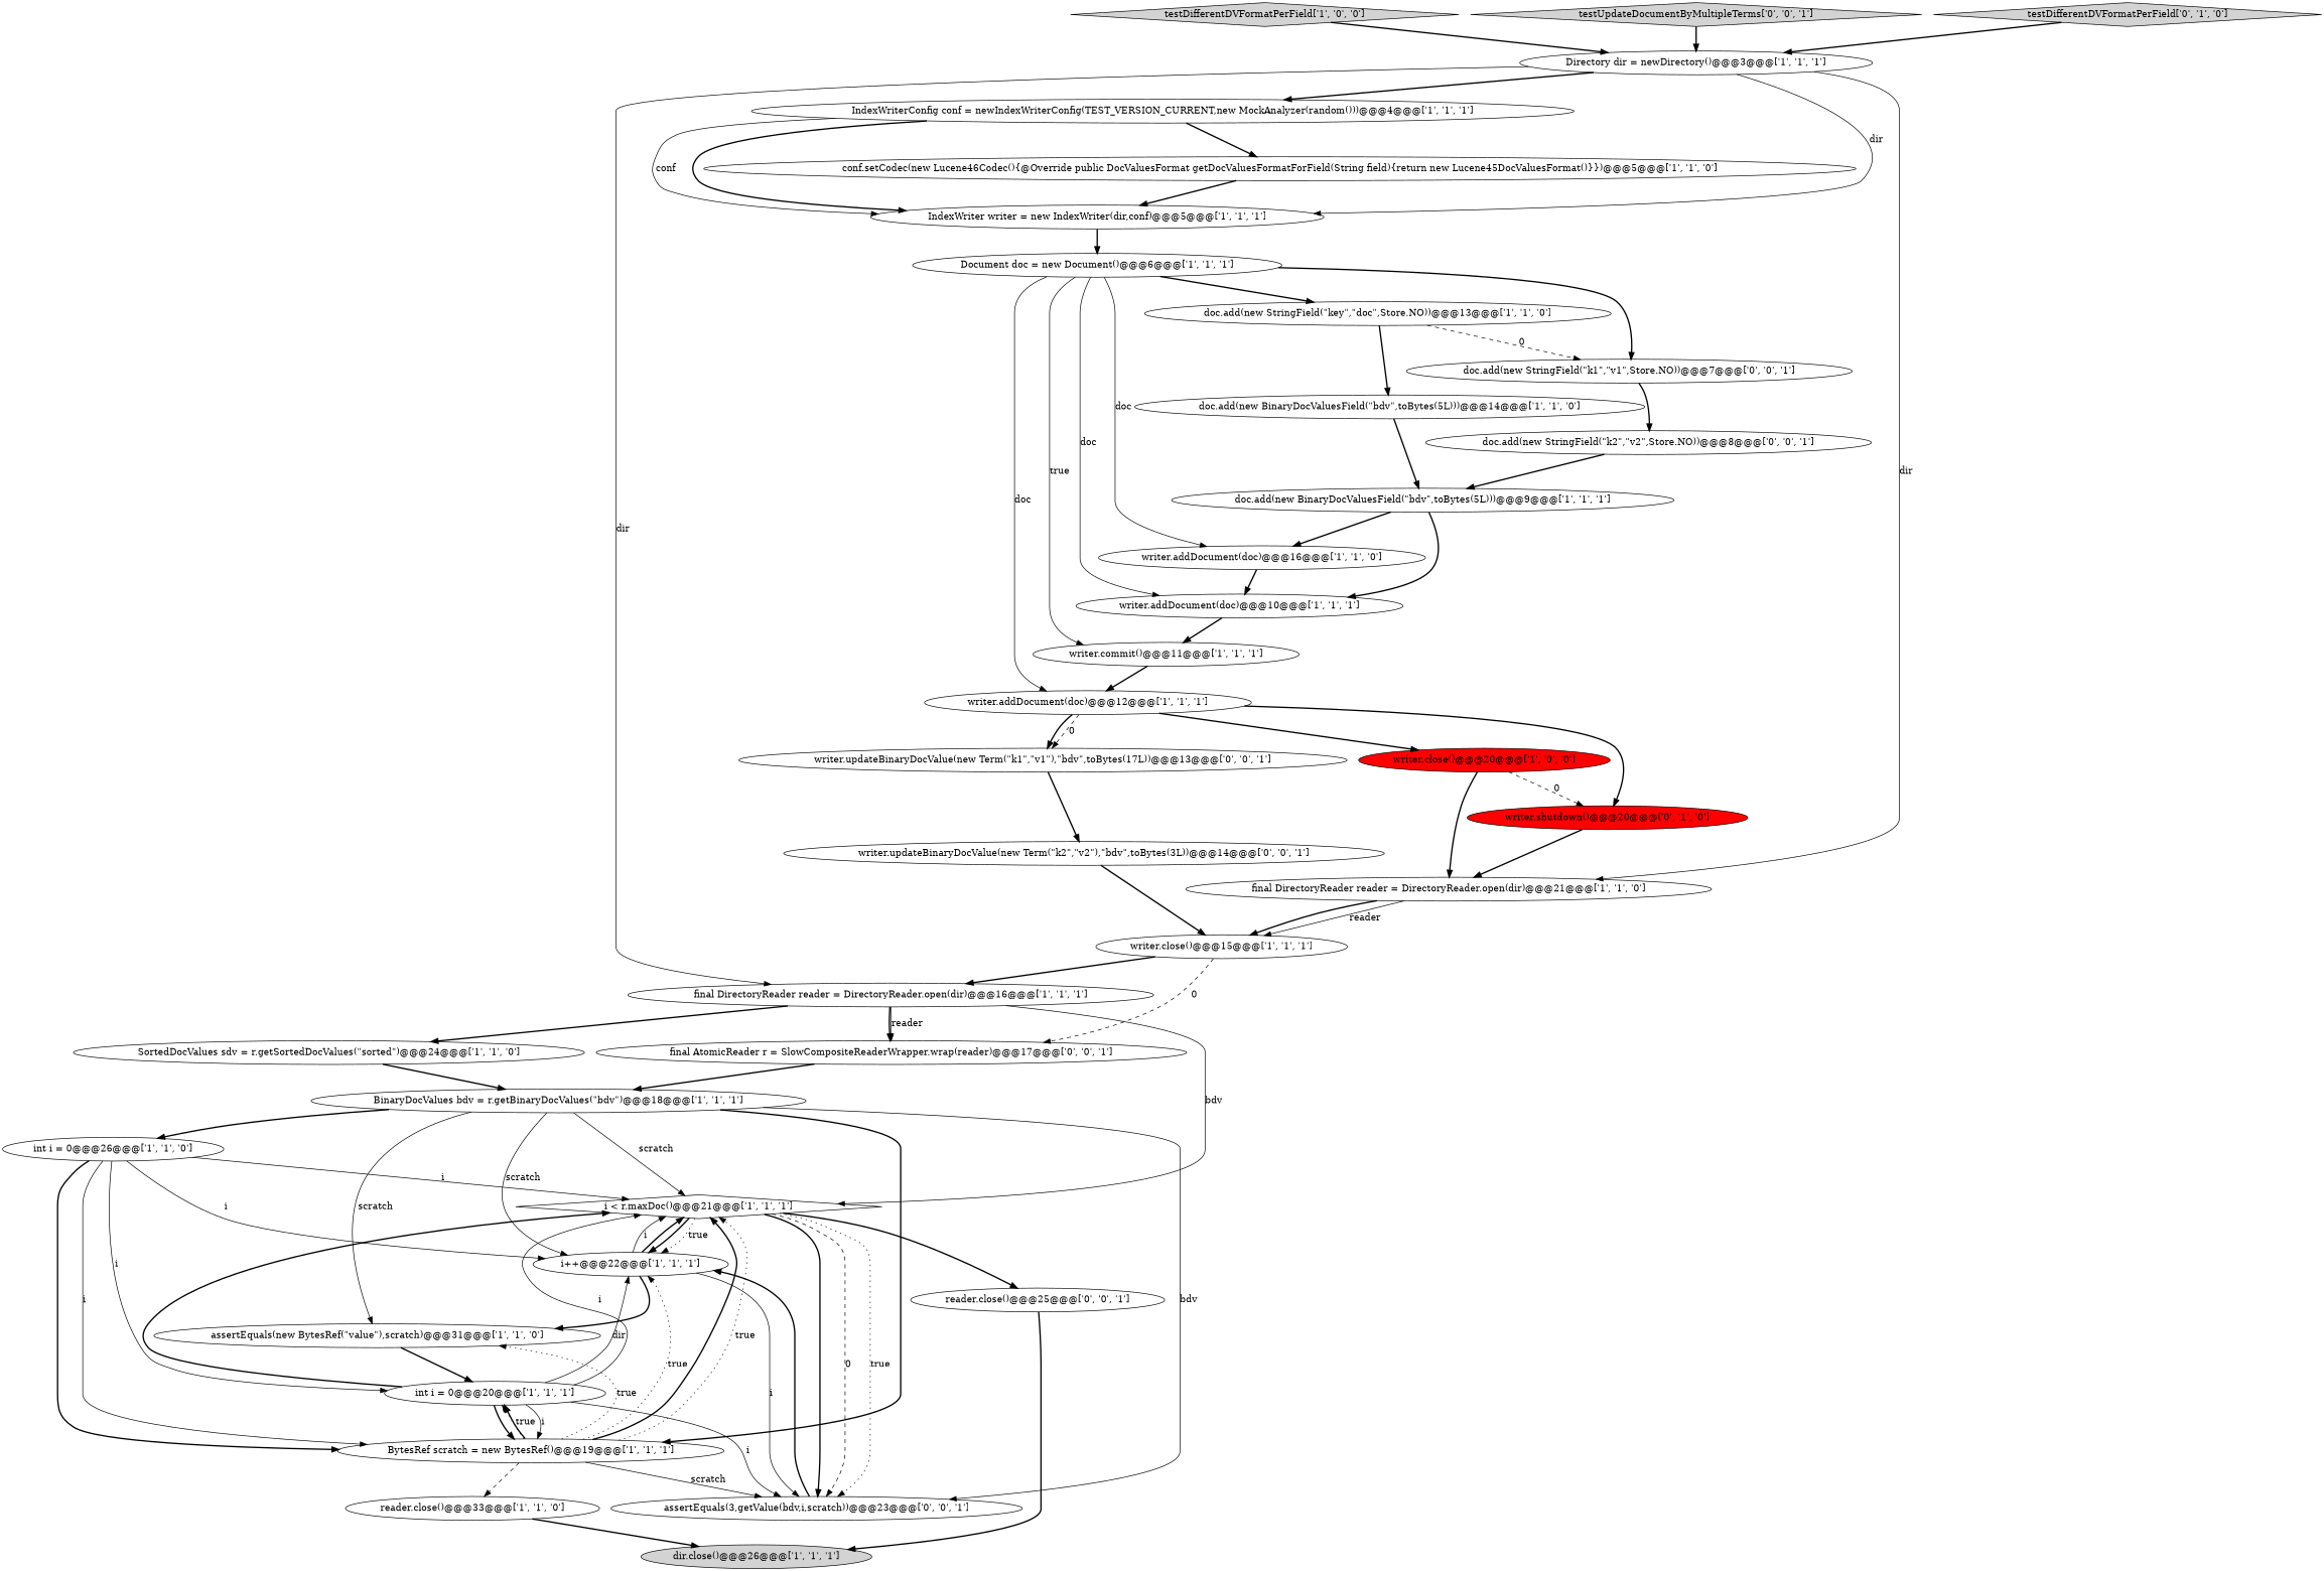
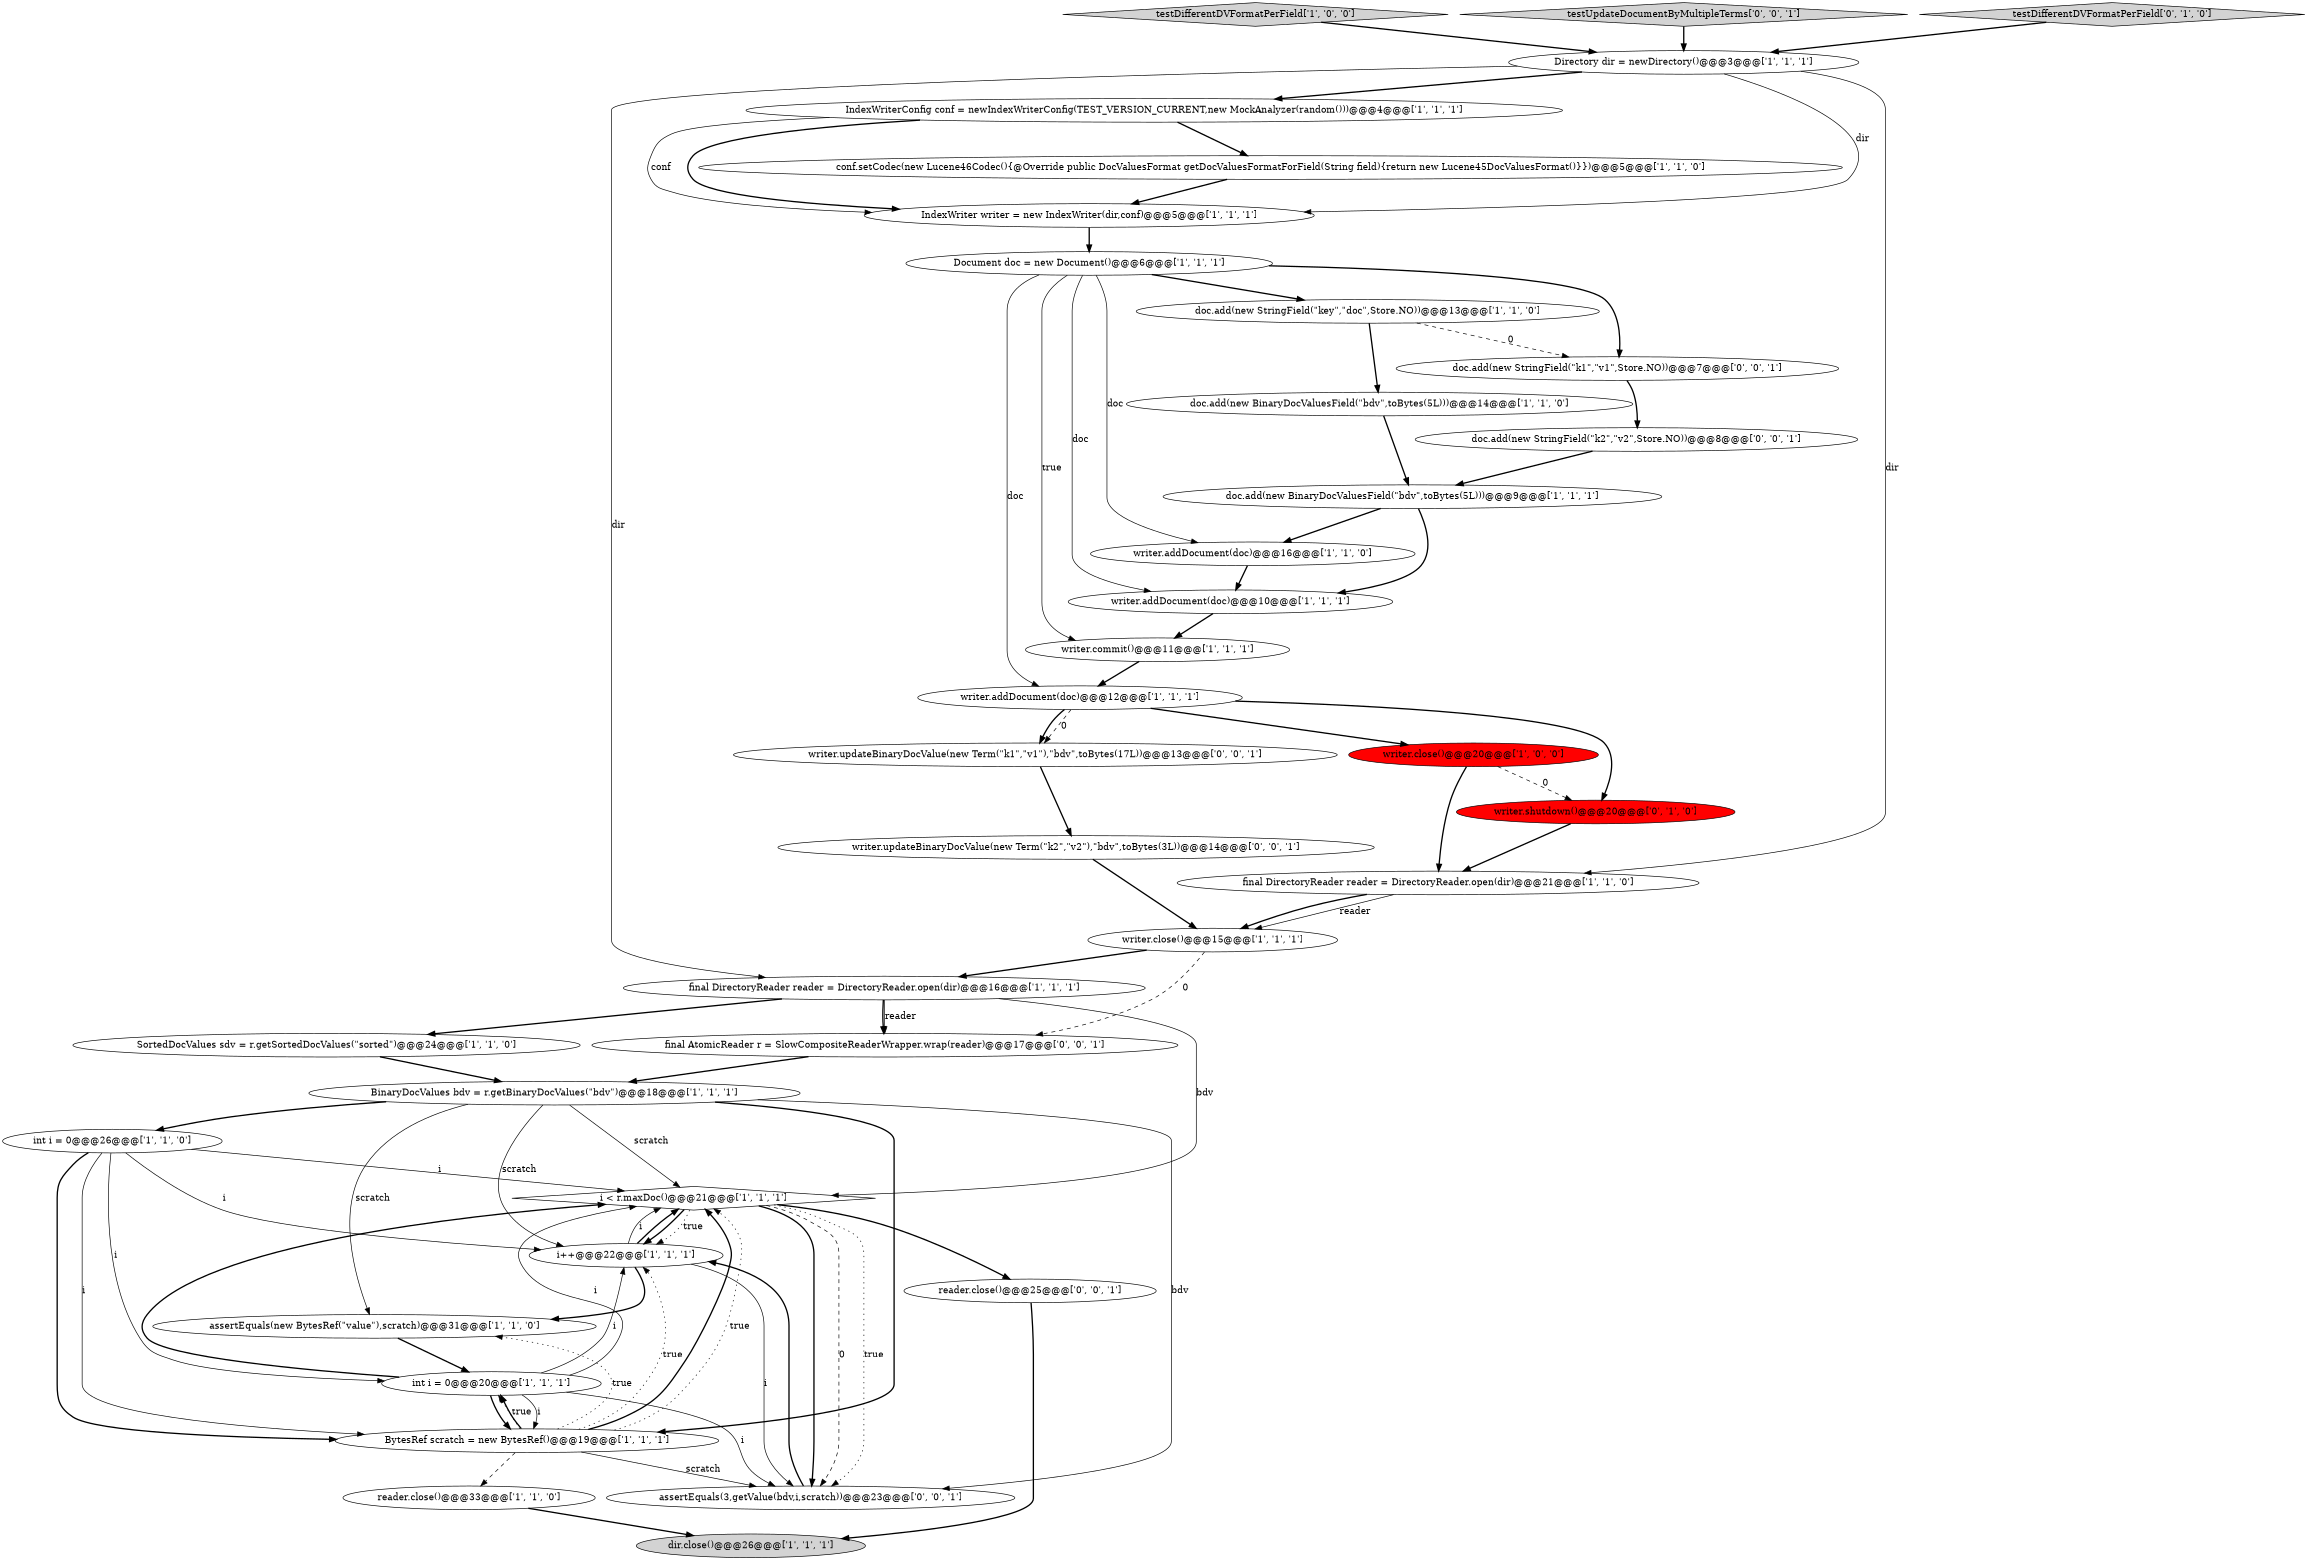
  digraph {
    node [fillcolor=white shape=ellipse style=filled]
    edge [style=bold]
    n1 [label="Directory dir = newDirectory()@@@3@@@['1', '1', '1']"]
    n2 [label="final DirectoryReader reader = DirectoryReader.open(dir)@@@16@@@['1', '1', '1']"]
    n3 [label="final DirectoryReader reader = DirectoryReader.open(dir)@@@21@@@['1', '1', '0']"]
    n4 [label="IndexWriter writer = new IndexWriter(dir,conf)@@@5@@@['1', '1', '1']"]
    n5 [label="IndexWriterConfig conf = newIndexWriterConfig(TEST_VERSION_CURRENT,new MockAnalyzer(random()))@@@4@@@['1', '1', '1']"]
    n6 [label="final AtomicReader r = SlowCompositeReaderWrapper.wrap(reader)@@@17@@@['0', '0', '1']"]
    n7 [label="i < r.maxDoc()@@@21@@@['1', '1', '1']" shape=diamond]
    n8 [label="SortedDocValues sdv = r.getSortedDocValues(\"sorted\")@@@24@@@['1', '1', '0']"]
    n9 [label="writer.close()@@@15@@@['1', '1', '1']"]
    n10 [label="Document doc = new Document()@@@6@@@['1', '1', '1']"]
    n11 [label="conf.setCodec(new Lucene46Codec(){@Override public DocValuesFormat getDocValuesFormatForField(String field){return new Lucene45DocValuesFormat()}})@@@5@@@['1', '1', '0']"]
    n12 [label="BinaryDocValues bdv = r.getBinaryDocValues(\"bdv\")@@@18@@@['1', '1', '1']"]
    n13 [label="int i = 0@@@26@@@['1', '1', '0']"]
    n14 [label="i++@@@22@@@['1', '1', '1']"]
    n15 [label="BytesRef scratch = new BytesRef()@@@19@@@['1', '1', '1']"]
    n16 [label="assertEquals(3,getValue(bdv,i,scratch))@@@23@@@['0', '0', '1']"]
    n17 [label="assertEquals(new BytesRef(\"value\"),scratch)@@@31@@@['1', '1', '0']"]
    n18 [label="doc.add(new StringField(\"k1\",\"v1\",Store.NO))@@@7@@@['0', '0', '1']"]
    n19 [label="doc.add(new StringField(\"k2\",\"v2\",Store.NO))@@@8@@@['0', '0', '1']"]
    n20 [label="doc.add(new BinaryDocValuesField(\"bdv\",toBytes(5L)))@@@9@@@['1', '1', '1']"]
    n21 [label="int i = 0@@@20@@@['1', '1', '1']"]
    n22 [label="reader.close()@@@25@@@['0', '0', '1']"]
    n23 [label="reader.close()@@@33@@@['1', '1', '0']"]
    n24 [label="writer.updateBinaryDocValue(new Term(\"k1\",\"v1\"),\"bdv\",toBytes(17L))@@@13@@@['0', '0', '1']"]
    n25 [label="writer.updateBinaryDocValue(new Term(\"k2\",\"v2\"),\"bdv\",toBytes(3L))@@@14@@@['0', '0', '1']"]
    n26 [fillcolor=lightgray label="dir.close()@@@26@@@['1', '1', '1']"]
    n27 [label="doc.add(new StringField(\"key\",\"doc\",Store.NO))@@@13@@@['1', '1', '0']"]
    n28 [label="doc.add(new BinaryDocValuesField(\"bdv\",toBytes(5L)))@@@14@@@['1', '1', '0']"]
    n29 [label="writer.addDocument(doc)@@@10@@@['1', '1', '1']"]
    n30 [label="writer.addDocument(doc)@@@16@@@['1', '1', '0']"]
    n31 [label="writer.commit()@@@11@@@['1', '1', '1']"]
    n32 [label="writer.addDocument(doc)@@@12@@@['1', '1', '1']"]
    n33 [fillcolor=red label="writer.shutdown()@@@20@@@['0', '1', '0']"]
    n34 [fillcolor=red label="writer.close()@@@20@@@['1', '0', '0']"]
    n35 [fillcolor=lightgray label="testDifferentDVFormatPerField['1', '0', '0']" shape=diamond]
    n36 [fillcolor=lightgray label="testUpdateDocumentByMultipleTerms['0', '0', '1']" shape=diamond]
    n37 [fillcolor=lightgray label="testDifferentDVFormatPerField['0', '1', '0']" shape=diamond]
    n1 -> n2 [label=dir style=solid]
    n1 -> n3 [label=dir style=solid]
    n1 -> n4 [label=dir style=solid]
    n1 -> n5
    n2 -> n6
    n2 -> n6 [label=reader style=solid]
    n2 -> n7 [label=bdv style=solid]
    n2 -> n8
    n3 -> n9 [label=reader style=solid]
    n3 -> n9
    n4 -> n10
    n5 -> n4 [label=conf style=solid]
    n5 -> n4
    n5 -> n11
    n6 -> n12
    n7 -> n14
    n7 -> n14 [label=true style=dotted]
    n7 -> n16
    n7 -> n16 [label=0 style=dashed]
    n7 -> n16 [label=true style=dotted]
    n7 -> n22
    n8 -> n12
    n9 -> n2
    n9 -> n6 [label=0 style=dashed]
    n10 -> n18
    n10 -> n27
    n10 -> n29 [label=doc style=solid]
    n10 -> n30 [label=doc style=solid]
    n10 -> n31 [label=true style=solid]
    n10 -> n32 [label=doc style=solid]
    n11 -> n4
    n12 -> n7 [label=scratch style=solid]
    n12 -> n13
    n12 -> n14 [label=scratch style=solid]
    n12 -> n15
    n12 -> n16 [label=bdv style=solid]
    n12 -> n17 [label=scratch style=solid]
    n13 -> n7 [label=i style=solid]
    n13 -> n14 [label=i style=solid]
    n13 -> n15
    n13 -> n15 [label=i style=solid]
    n13 -> n21 [label=i style=solid]
    n14 -> n7 [label=i style=solid]
    n14 -> n7
    n14 -> n16 [label=i style=solid]
    n14 -> n17
    n15 -> n7
    n15 -> n7 [label=true style=dotted]
    n15 -> n14 [label=true style=dotted]
    n15 -> n16 [label=scratch style=solid]
    n15 -> n17 [label=true style=dotted]
    n15 -> n21
    n15 -> n21 [label=true style=dotted]
    n15 -> n23 [style=dashed]
    n16 -> n14
    n17 -> n21
    n18 -> n19
    n19 -> n20
    n20 -> n29
    n20 -> n30
    n21 -> n7 [label=i style=solid]
    n21 -> n7
-   n21 -> n14 [label=dir style=solid]
+   n21 -> n14 [label=i style=solid]
    n21 -> n15
    n21 -> n15 [label=i style=solid]
    n21 -> n16 [label=i style=solid]
    n22 -> n26
    n23 -> n26
    n24 -> n25
    n25 -> n9
    n27 -> n18 [label=0 style=dashed]
    n27 -> n28
    n28 -> n20
    n29 -> n31
    n30 -> n29
    n31 -> n32
    n32 -> n24 [label=0 style=dashed]
    n32 -> n24
    n32 -> n33
    n32 -> n34
    n33 -> n3
    n34 -> n3
    n34 -> n33 [label=0 style=dashed]
    n35 -> n1
    n36 -> n1
    n37 -> n1
  }
